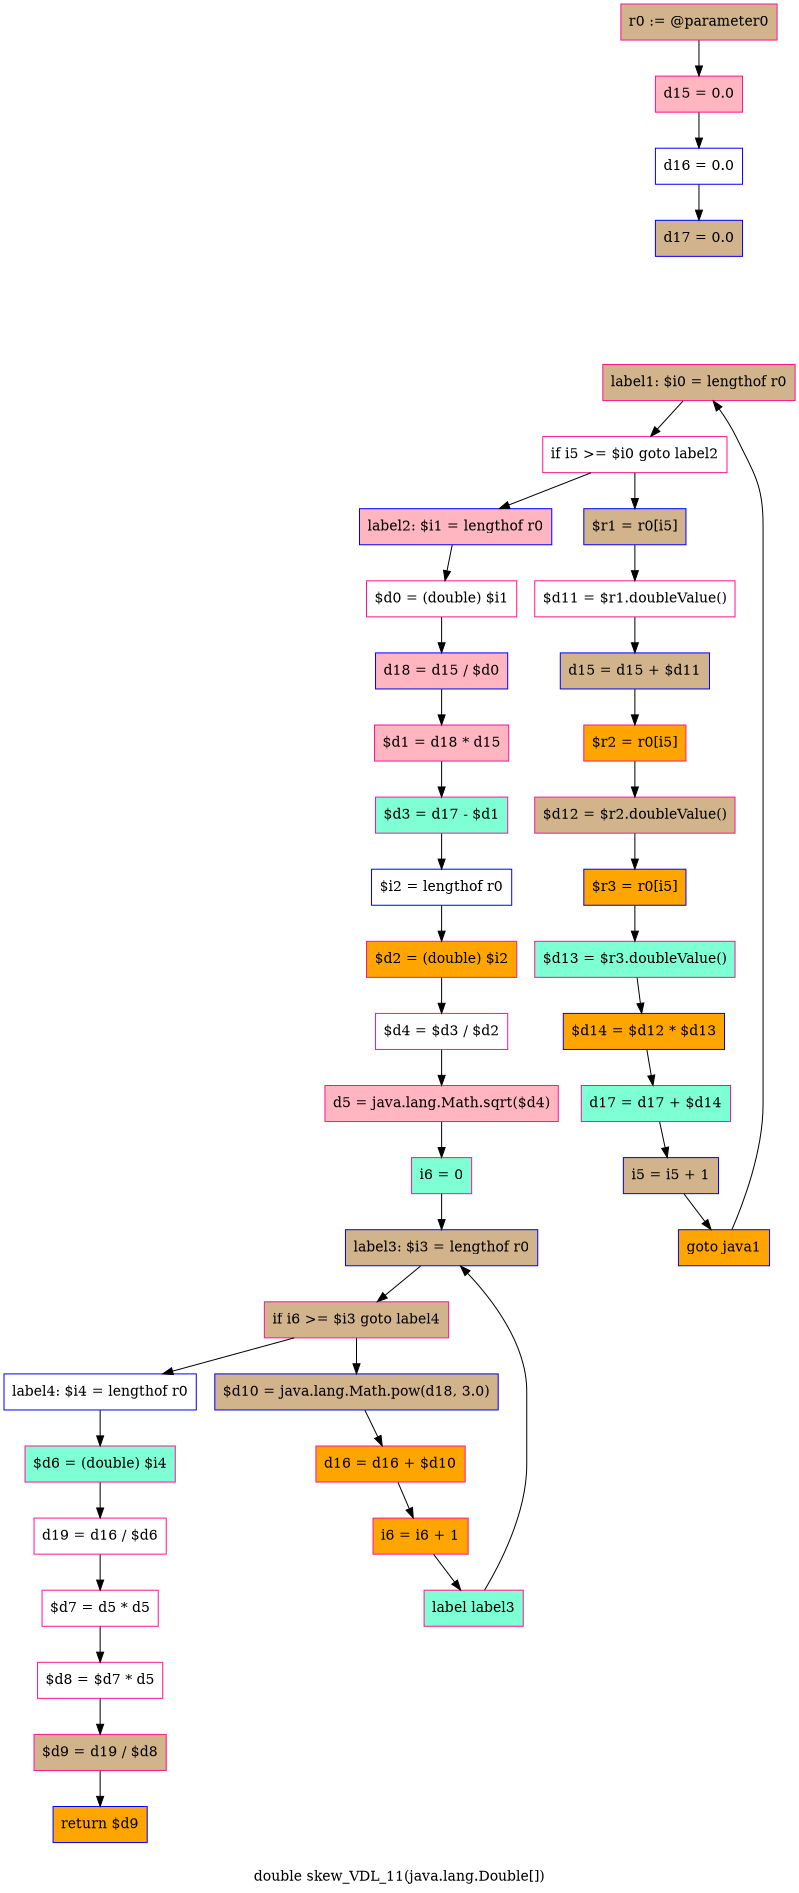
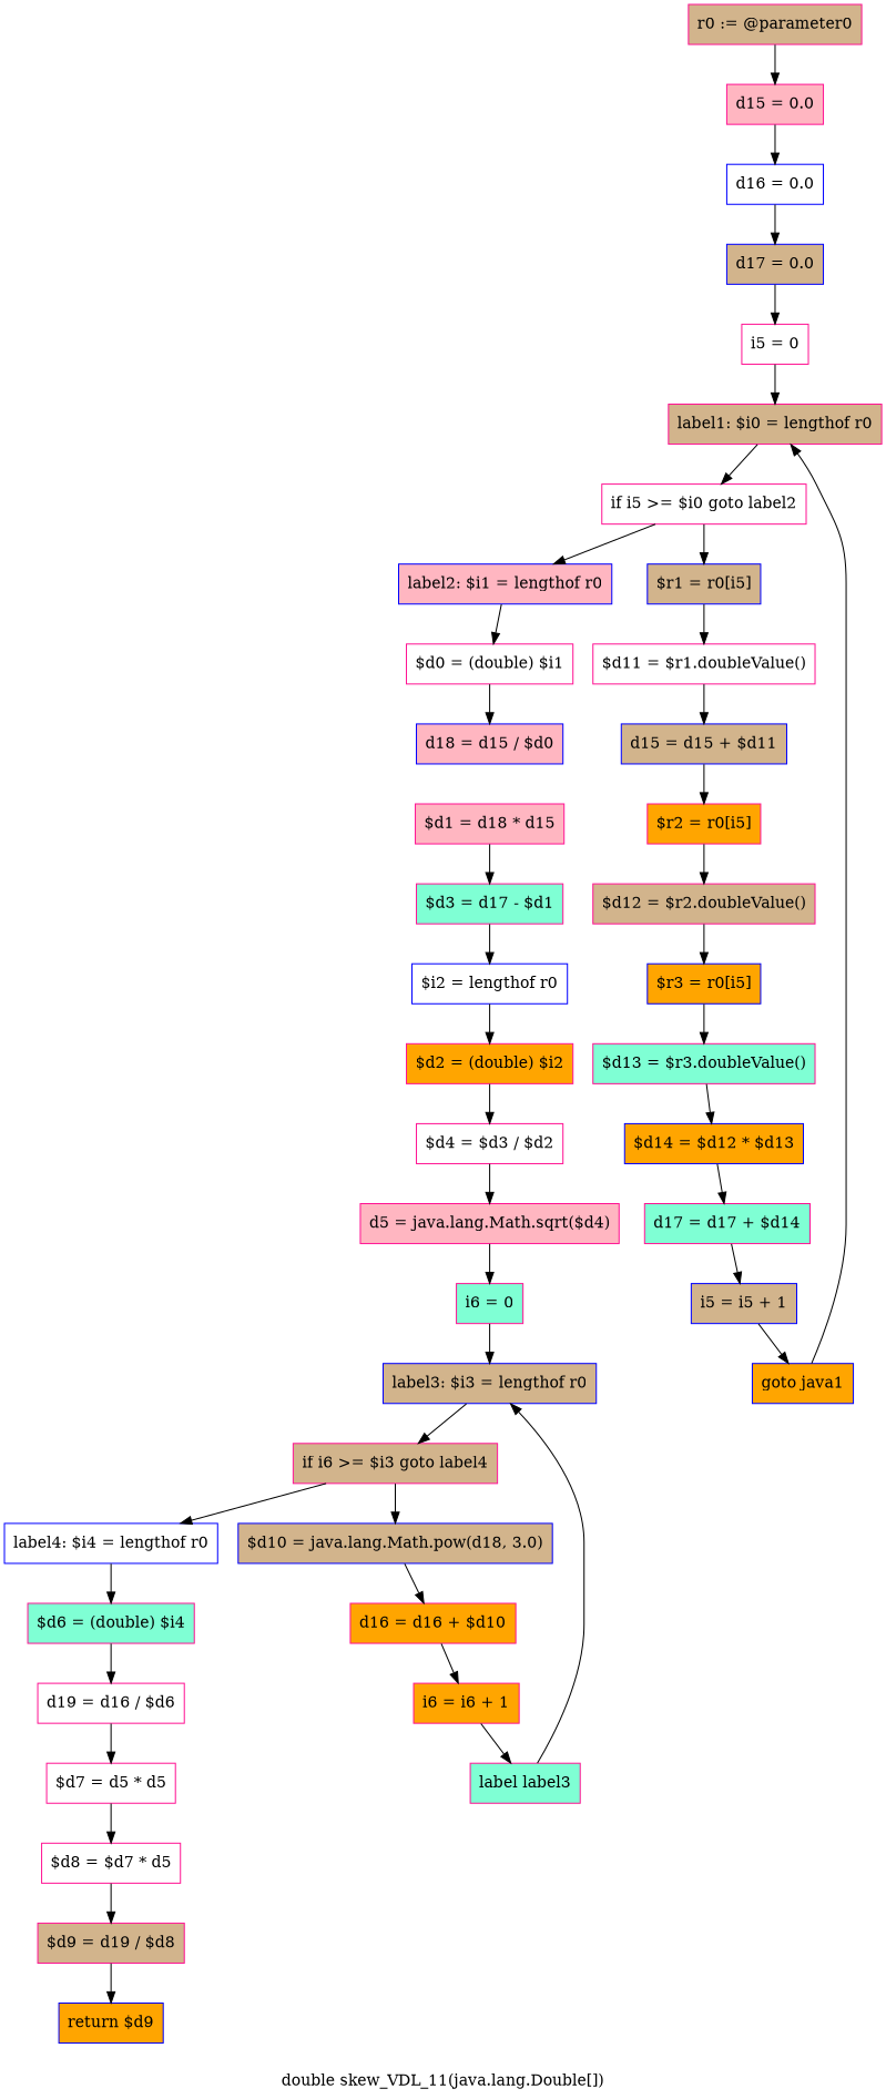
  digraph {
    label="double skew_VDL_11(java.lang.Double[])"
    node [color=deeppink fillcolor=tan shape=box style=filled]
    n1 [label="r0 := @parameter0"]
    n2 [fillcolor=lightpink label="d15 = 0.0"]
    n3 [color=blue fillcolor=white label="d16 = 0.0"]
    n4 [color=blue label="d17 = 0.0"]
+   n5 [fillcolor=white label="i5 = 0"]
    n6 [label="label1: $i0 = lengthof r0"]
    n7 [fillcolor=white label="if i5 >= $i0 goto label2"]
    n8 [color=blue label="$r1 = r0[i5]"]
    n9 [color=blue fillcolor=lightpink label="label2: $i1 = lengthof r0"]
    n10 [fillcolor=white label="$d11 = $r1.doubleValue()"]
    n11 [fillcolor=white label="$d0 = (double) $i1"]
    n12 [color=blue label="d15 = d15 + $d11"]
    n13 [color=blue fillcolor=lightpink label="d18 = d15 / $d0"]
    n14 [fillcolor=orange label="$r2 = r0[i5]"]
    n15 [label="$d12 = $r2.doubleValue()"]
    n16 [color=blue fillcolor=orange label="$r3 = r0[i5]"]
    n17 [fillcolor=aquamarine label="$d13 = $r3.doubleValue()"]
    n18 [color=blue fillcolor=orange label="$d14 = $d12 * $d13"]
    n19 [fillcolor=aquamarine label="d17 = d17 + $d14"]
    n20 [color=blue label="i5 = i5 + 1"]
    n21 [color=blue fillcolor=orange label="goto java1"]
    n22 [fillcolor=lightpink label="$d1 = d18 * d15"]
    n23 [fillcolor=aquamarine label="$d3 = d17 - $d1"]
    n24 [color=blue fillcolor=white label="$i2 = lengthof r0"]
    n25 [fillcolor=orange label="$d2 = (double) $i2"]
    n26 [fillcolor=white label="$d4 = $d3 / $d2"]
    n27 [fillcolor=lightpink label="d5 = java.lang.Math.sqrt($d4)"]
    n28 [fillcolor=aquamarine label="i6 = 0"]
    n29 [color=blue label="label3: $i3 = lengthof r0"]
    n30 [label="if i6 >= $i3 goto label4"]
    n31 [color=blue label="$d10 = java.lang.Math.pow(d18, 3.0)"]
    n32 [color=blue fillcolor=white label="label4: $i4 = lengthof r0"]
    n33 [fillcolor=orange label="d16 = d16 + $d10"]
    n34 [fillcolor=aquamarine label="$d6 = (double) $i4"]
    n35 [fillcolor=orange label="i6 = i6 + 1"]
    n36 [fillcolor=white label="d19 = d16 / $d6"]
    n37 [fillcolor=aquamarine label="label label3"]
    n38 [fillcolor=white label="$d7 = d5 * d5"]
    n39 [fillcolor=white label="$d8 = $d7 * d5"]
    n40 [label="$d9 = d19 / $d8"]
    n41 [color=blue fillcolor=orange label="return $d9"]
    n1 -> n2
    n2 -> n3
    n3 -> n4
+   n4 -> n5
+   n5 -> n6
    n6 -> n7
    n7 -> n8
    n7 -> n9
    n8 -> n10
    n9 -> n11
    n10 -> n12
    n11 -> n13
    n12 -> n14
-   n13 -> n22
    n14 -> n15
    n15 -> n16
    n16 -> n17
    n17 -> n18
    n18 -> n19
    n19 -> n20
    n20 -> n21
    n21 -> n6
    n22 -> n23
    n23 -> n24
    n24 -> n25
    n25 -> n26
    n26 -> n27
    n27 -> n28
    n28 -> n29
    n29 -> n30
    n30 -> n31
    n30 -> n32
    n31 -> n33
    n32 -> n34
    n33 -> n35
    n34 -> n36
    n35 -> n37
    n36 -> n38
    n37 -> n29
    n38 -> n39
    n39 -> n40
    n40 -> n41
  }
